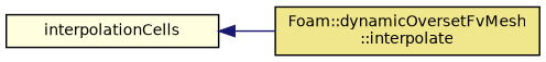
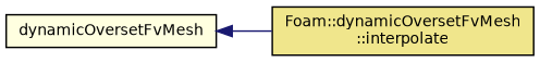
  digraph {
    rankdir=LR
    node [color=black fontname=Helvetica fontsize=10 shape=record style=filled]
-   n1 [fillcolor=lightyellow fontcolor=black height=0.2 label=interpolationCells width=0.4]
+   n1 [fillcolor=lightyellow fontcolor=black height=0.2 label=dynamicOversetFvMesh width=0.4]
    n2 [height=0.2 label="Foam::dynamicOversetFvMesh\l::interpolate" width=0.4 fillcolor=khaki]
    n1 -> n2 [color=midnightblue dir=back fontname=Helvetica fontsize=10 labelfontname=Helvetica labelfontsize=10 style=solid]
  }
